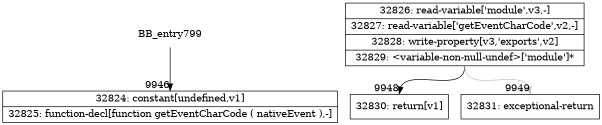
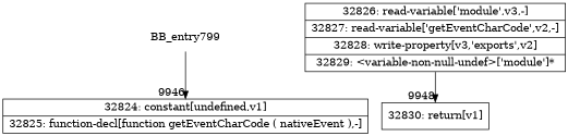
  digraph {
    rankdir=TD
    node [shape=record]
    edge [headport=n tailport=s]
    n1 [label=BB_entry799 shape=none]
    n2 [label="{32824: constant[undefined,v1]|32825: function-decl[function getEventCharCode ( nativeEvent ),-]}"]
    n3 [label="{32826: read-variable['module',v3,-]|32827: read-variable['getEventCharCode',v2,-]|32828: write-property[v3,'exports',v2]|32829: \<variable-non-null-undef\>['module']*}"]
    n4 [label="{32830: return[v1]}"]
-   n5 [label="{32831: exceptional-return}"]
    n1 -> n2 [headlabel="    9946"]
    n3 -> n4 [headlabel="      9948"]
-   n3 -> n5 [color=gray headlabel="      9949"]
  }
